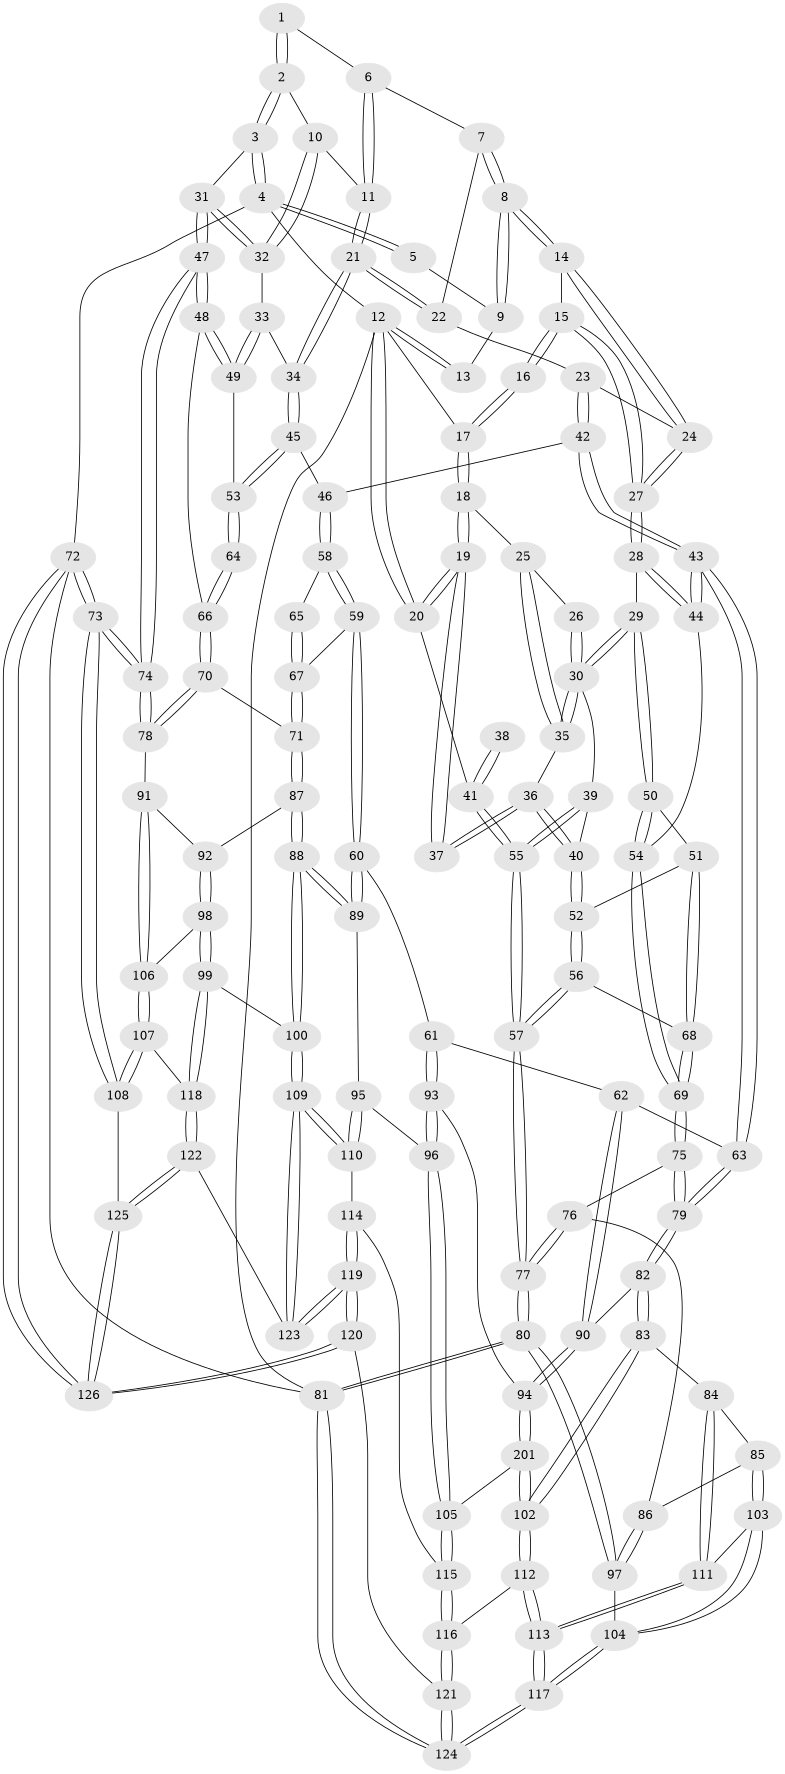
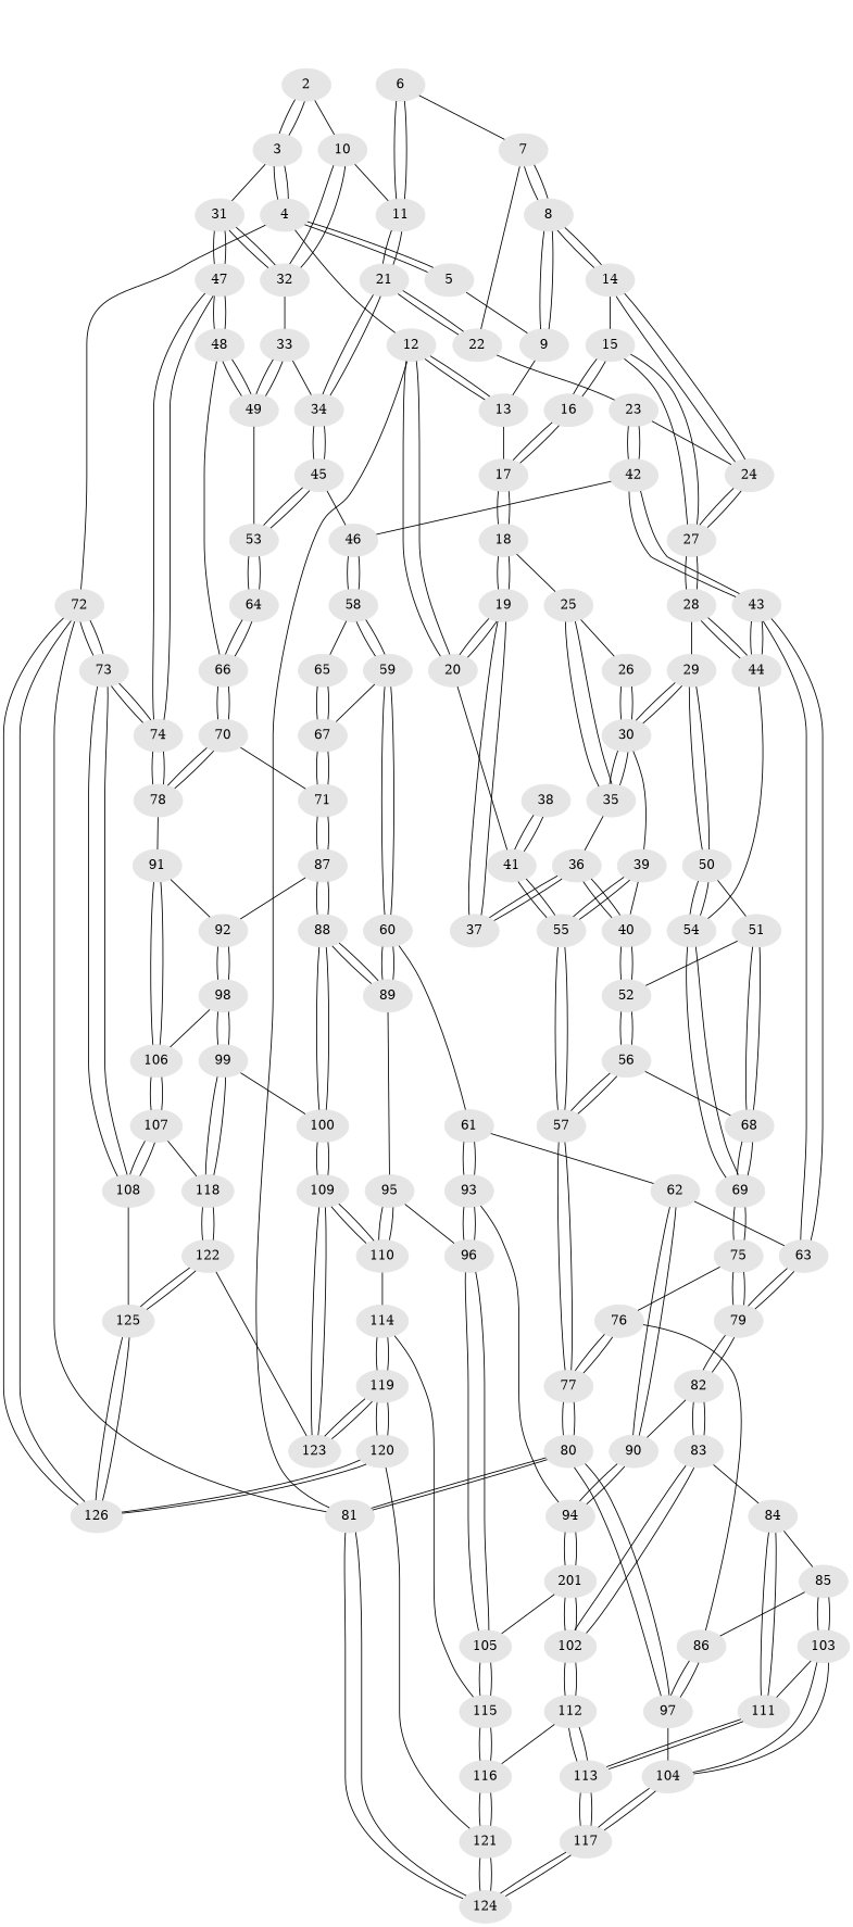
  graph {
    node [color=gray90 style=filled]
-   1
    2
    6
    3
    10
    7
    11
    4
    31
    32
    5
    12
    72
    47
    9
    13
    20
    81
    73
    126
    8
    22
    21
    14
    23
    15
    24
    17
    33
    34
    41
    124
    18
    16
    27
    28
    19
    25
    37
    26
    35
    55
    45
    42
    43
    46
    30
    36
    39
    29
    44
    50
    54
    51
    48
    74
    49
    53
    40
    52
    38
    57
    56
    63
    58
    79
    69
    64
    59
    65
    66
    78
    70
    68
    75
    77
    80
    60
    67
    61
    89
    71
    62
    93
    95
    90
    94
    96
    82
    87
    76
    91
    88
    92
    108
    125
    86
    97
    106
    83
    104
    84
    102
    85
    111
    112
    103
    113
    100
    98
    109
    110
    n113 [label=201]
    107
    99
    105
    114
    115
    117
    118
    122
    123
    116
    119
    121
    120
-   1 -- 2
-   1 -- 2
-   1 -- 6
    2 -- 3
    2 -- 3
    2 -- 10
    6 -- 7
    6 -- 11
    6 -- 11
    3 -- 4
    3 -- 4
    3 -- 31
    10 -- 11
    10 -- 32
    10 -- 32
    7 -- 8
    7 -- 8
    7 -- 22
    11 -- 21
    11 -- 21
    4 -- 5
    4 -- 5
    4 -- 12
    4 -- 72
    31 -- 32
    31 -- 32
    31 -- 47
    31 -- 47
    32 -- 33
    5 -- 9
    12 -- 13
    12 -- 13
    12 -- 20
    12 -- 20
    12 -- 81
    72 -- 81
    72 -- 73
    72 -- 73
    72 -- 126
    72 -- 126
    47 -- 48
    47 -- 48
    47 -- 74
    47 -- 74
    9 -- 13
-   12 -- 17
+   13 -- 17
    20 -- 41
    81 -- 124
    81 -- 124
    73 -- 74
    73 -- 74
    73 -- 108
    73 -- 108
    8 -- 9
    8 -- 9
    8 -- 14
    8 -- 14
    22 -- 23
    21 -- 22
    21 -- 22
    21 -- 34
    21 -- 34
    14 -- 15
    14 -- 24
    14 -- 24
    23 -- 24
    23 -- 42
    23 -- 42
    15 -- 16
    15 -- 16
    15 -- 27
    15 -- 27
    24 -- 27
    24 -- 27
    17 -- 18
    17 -- 18
    33 -- 34
    33 -- 49
    33 -- 49
    34 -- 45
    34 -- 45
    41 -- 55
    41 -- 55
    18 -- 19
    18 -- 19
    18 -- 25
    16 -- 17
    16 -- 17
    27 -- 28
    27 -- 28
    28 -- 29
    28 -- 44
    28 -- 44
    19 -- 20
    19 -- 20
    19 -- 37
    19 -- 37
    25 -- 26
    25 -- 35
    25 -- 35
    26 -- 30
    26 -- 30
    35 -- 36
    55 -- 57
    55 -- 57
    45 -- 46
    45 -- 53
    45 -- 53
    42 -- 43
    42 -- 43
    42 -- 46
    43 -- 44
    43 -- 44
    43 -- 63
    43 -- 63
    46 -- 58
    46 -- 58
    30 -- 35
    30 -- 35
    30 -- 39
    36 -- 37
    36 -- 37
    36 -- 40
    36 -- 40
    39 -- 55
    39 -- 55
    39 -- 40
    29 -- 30
    29 -- 30
    29 -- 50
    29 -- 50
    44 -- 54
    50 -- 54
    50 -- 54
    50 -- 51
    54 -- 69
    54 -- 69
    51 -- 52
    51 -- 68
    51 -- 68
    48 -- 49
    48 -- 49
    48 -- 66
    74 -- 78
    74 -- 78
    49 -- 53
    53 -- 64
    53 -- 64
    40 -- 52
    40 -- 52
    52 -- 56
    52 -- 56
    38 -- 41
    38 -- 41
    57 -- 77
    57 -- 77
    56 -- 57
    56 -- 57
    56 -- 68
    63 -- 79
    63 -- 79
    58 -- 59
    58 -- 59
    58 -- 65
    79 -- 82
    79 -- 82
    69 -- 75
    69 -- 75
    64 -- 66
    64 -- 66
    59 -- 60
    59 -- 60
    59 -- 67
    65 -- 67
    65 -- 67
    66 -- 70
    66 -- 70
    78 -- 91
    70 -- 78
    70 -- 78
    70 -- 71
    68 -- 69
    68 -- 69
    75 -- 79
    75 -- 79
    75 -- 76
    77 -- 80
    77 -- 80
    80 -- 81
    80 -- 81
    80 -- 97
    80 -- 97
    60 -- 61
    60 -- 89
    60 -- 89
    67 -- 71
    67 -- 71
    61 -- 62
    61 -- 93
    61 -- 93
    89 -- 95
    71 -- 87
    71 -- 87
    62 -- 63
    62 -- 90
    62 -- 90
    93 -- 94
    93 -- 96
    93 -- 96
    95 -- 96
    95 -- 110
    95 -- 110
    90 -- 94
    90 -- 94
    94 -- n113
    94 -- n113
    96 -- 105
    96 -- 105
    82 -- 90
    82 -- 83
    82 -- 83
    87 -- 88
    87 -- 88
    87 -- 92
    76 -- 77
    76 -- 77
    76 -- 86
    91 -- 92
    91 -- 106
    91 -- 106
    88 -- 89
    88 -- 89
    88 -- 100
    88 -- 100
    92 -- 98
    92 -- 98
    108 -- 125
    125 -- 126
    125 -- 126
    86 -- 97
    86 -- 97
    97 -- 104
    106 -- 107
    106 -- 107
    83 -- 84
    83 -- 102
    83 -- 102
    104 -- 117
    104 -- 117
    84 -- 85
    84 -- 111
    84 -- 111
    102 -- 112
    102 -- 112
    85 -- 86
    85 -- 103
    85 -- 103
    111 -- 113
    111 -- 113
    112 -- 113
    112 -- 113
    112 -- 116
    103 -- 104
    103 -- 104
    103 -- 111
    113 -- 117
    113 -- 117
    100 -- 109
    100 -- 109
    98 -- 106
    98 -- 99
    98 -- 99
    109 -- 110
    109 -- 110
    109 -- 123
    109 -- 123
    110 -- 114
    n113 -- 102
    n113 -- 102
    n113 -- 105
    107 -- 108
    107 -- 108
    107 -- 118
    99 -- 100
    99 -- 118
    99 -- 118
    105 -- 115
    105 -- 115
    114 -- 115
    114 -- 119
    114 -- 119
    115 -- 116
    115 -- 116
    117 -- 124
    117 -- 124
    118 -- 122
    118 -- 122
    122 -- 125
    122 -- 125
    122 -- 123
    116 -- 121
    116 -- 121
    119 -- 123
    119 -- 123
    119 -- 120
    119 -- 120
    121 -- 124
    121 -- 124
    120 -- 126
    120 -- 126
    120 -- 121
  }
